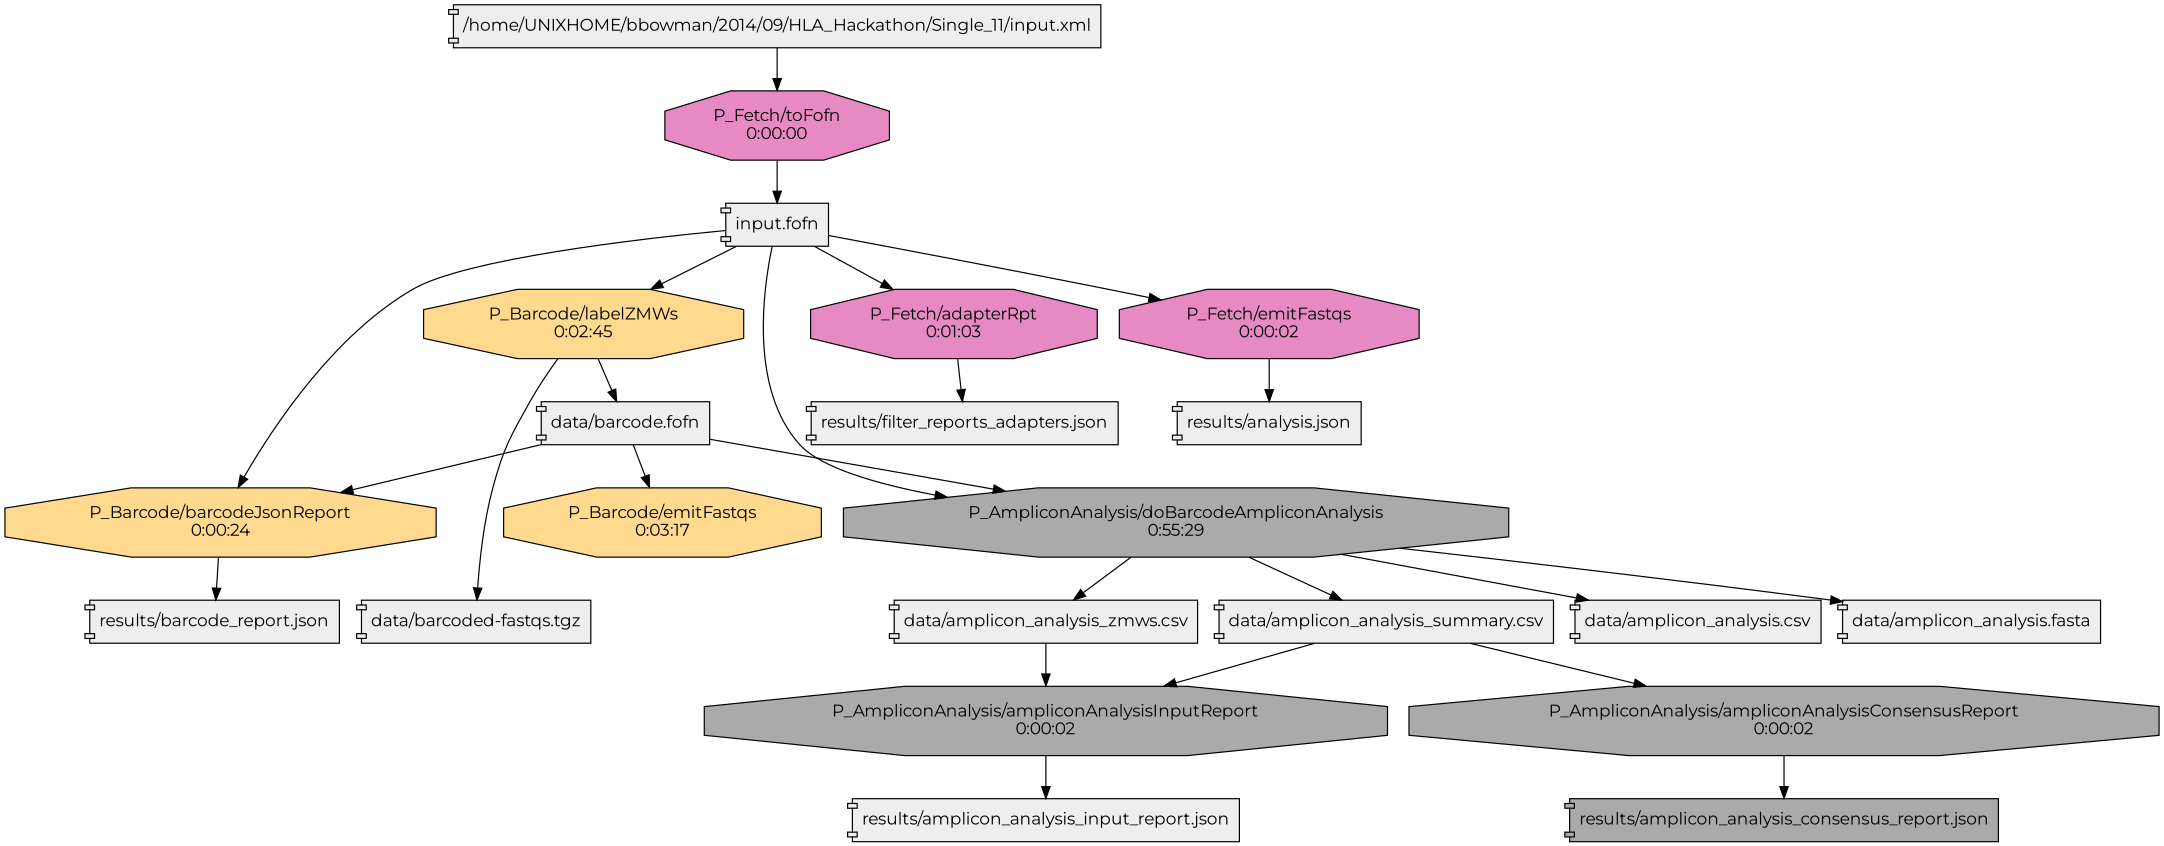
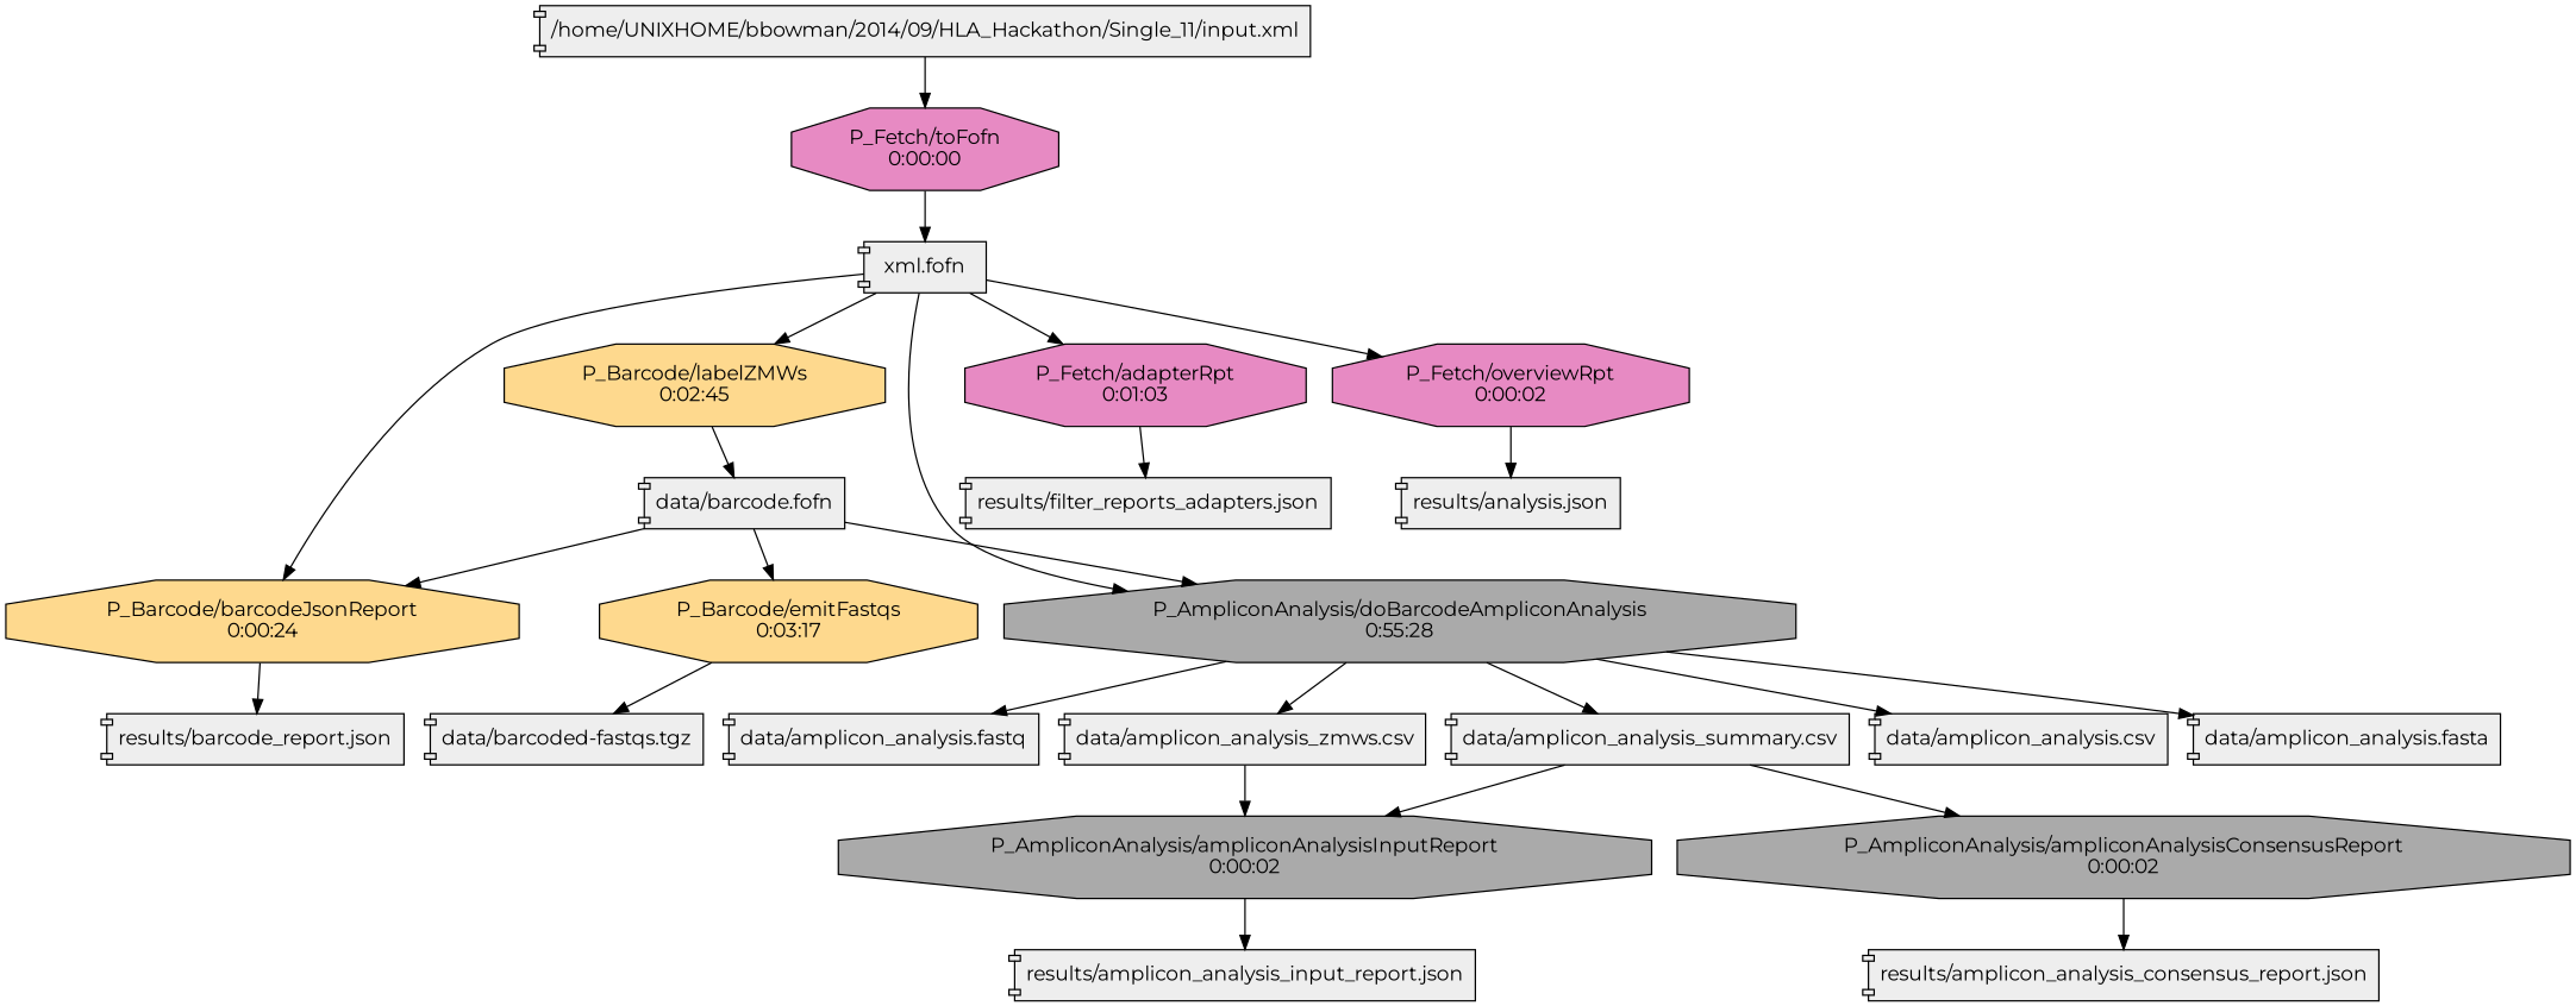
  digraph {
    fontname=Montserrat
    node [fillcolor="#EEEEEE" fontname=Montserrat shape=component style=filled]
    edge [fontname=Montserrat]
    n1 [label="data/barcode.fofn"]
    n2 [color="#000000" fillcolor="#FED98E" label="P_Barcode/barcodeJsonReport\n0:00:24" shape=octagon]
    n3 [color="#000000" fillcolor="#FED98E" label="P_Barcode/emitFastqs\n0:03:17" shape=octagon]
-   n4 [color="#000000" fillcolor="#AAAAAA" label="P_AmpliconAnalysis/doBarcodeAmpliconAnalysis\n0:55:29" shape=octagon]
+   n4 [color="#000000" fillcolor="#AAAAAA" label="P_AmpliconAnalysis/doBarcodeAmpliconAnalysis\n0:55:28" shape=octagon]
    n5 [label="results/barcode_report.json"]
    n6 [label="data/barcoded-fastqs.tgz"]
    n7 [label="data/amplicon_analysis.fasta"]
+   n8 [label="data/amplicon_analysis.fastq"]
    n9 [label="data/amplicon_analysis_summary.csv"]
    n10 [label="data/amplicon_analysis.csv"]
    n11 [label="data/amplicon_analysis_zmws.csv"]
    n12 [color="#000000" fillcolor="#AAAAAA" label="P_AmpliconAnalysis/ampliconAnalysisInputReport\n0:00:02" shape=octagon]
    n13 [color="#000000" fillcolor="#AAAAAA" label="P_AmpliconAnalysis/ampliconAnalysisConsensusReport\n0:00:02" shape=octagon]
    n14 [label="results/amplicon_analysis_input_report.json"]
-   n15 [fillcolor="#AAAAAA" label="results/amplicon_analysis_consensus_report.json"]
+   n15 [label="results/amplicon_analysis_consensus_report.json"]
    n16 [color="#000000" fillcolor="#E78AC3" label="P_Fetch/adapterRpt\n0:01:03" shape=octagon]
    n17 [label="results/filter_reports_adapters.json"]
    n18 [label="/home/UNIXHOME/bbowman/2014/09/HLA_Hackathon/Single_11/input.xml"]
    n19 [color="#000000" fillcolor="#E78AC3" label="P_Fetch/toFofn\n0:00:00" shape=octagon]
-   n20 [label="input.fofn"]
-   n21 [color="#000000" fillcolor="#E78AC3" label="P_Fetch/emitFastqs\n0:00:02" shape=octagon]
+   n20 [label="xml.fofn"]
+   n21 [color="#000000" fillcolor="#E78AC3" label="P_Fetch/overviewRpt\n0:00:02" shape=octagon]
    n22 [label="results/analysis.json"]
    n23 [color="#000000" fillcolor="#FED98E" label="P_Barcode/labelZMWs\n0:02:45" shape=octagon]
    n1 -> n2
    n1 -> n3
    n1 -> n4
    n2 -> n5
-   n23 -> n6
+   n3 -> n6
    n4 -> n7
+   n4 -> n8
    n4 -> n9
    n4 -> n10
    n4 -> n11
    n9 -> n12
    n9 -> n13
    n11 -> n12
    n12 -> n14
    n13 -> n15
    n16 -> n17
    n18 -> n19
    n19 -> n20
    n20 -> n2
    n20 -> n4
    n20 -> n16
    n20 -> n21
    n20 -> n23
    n21 -> n22
    n23 -> n1
  }
